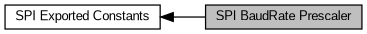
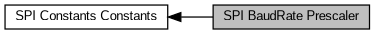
  digraph {
    rankdir=LR
    fontname="Liberation Sans"
    node [color=black fontname="Liberation Sans" fontsize=10 shape=box style=filled]
-   n1 [fillcolor=white height=0.2 label="SPI Exported Constants" width=0.4]
+   n1 [fillcolor=white height=0.2 label="SPI Constants Constants" width=0.4]
    n2 [fillcolor=grey75 fontcolor=black height=0.2 label="SPI BaudRate Prescaler" width=0.4]
    n1 -> n2 [dir=back fontname="Liberation Sans" fontsize=10 labelfontname=Helvetica labelfontsize=10 shape=plaintext style=solid]
  }
